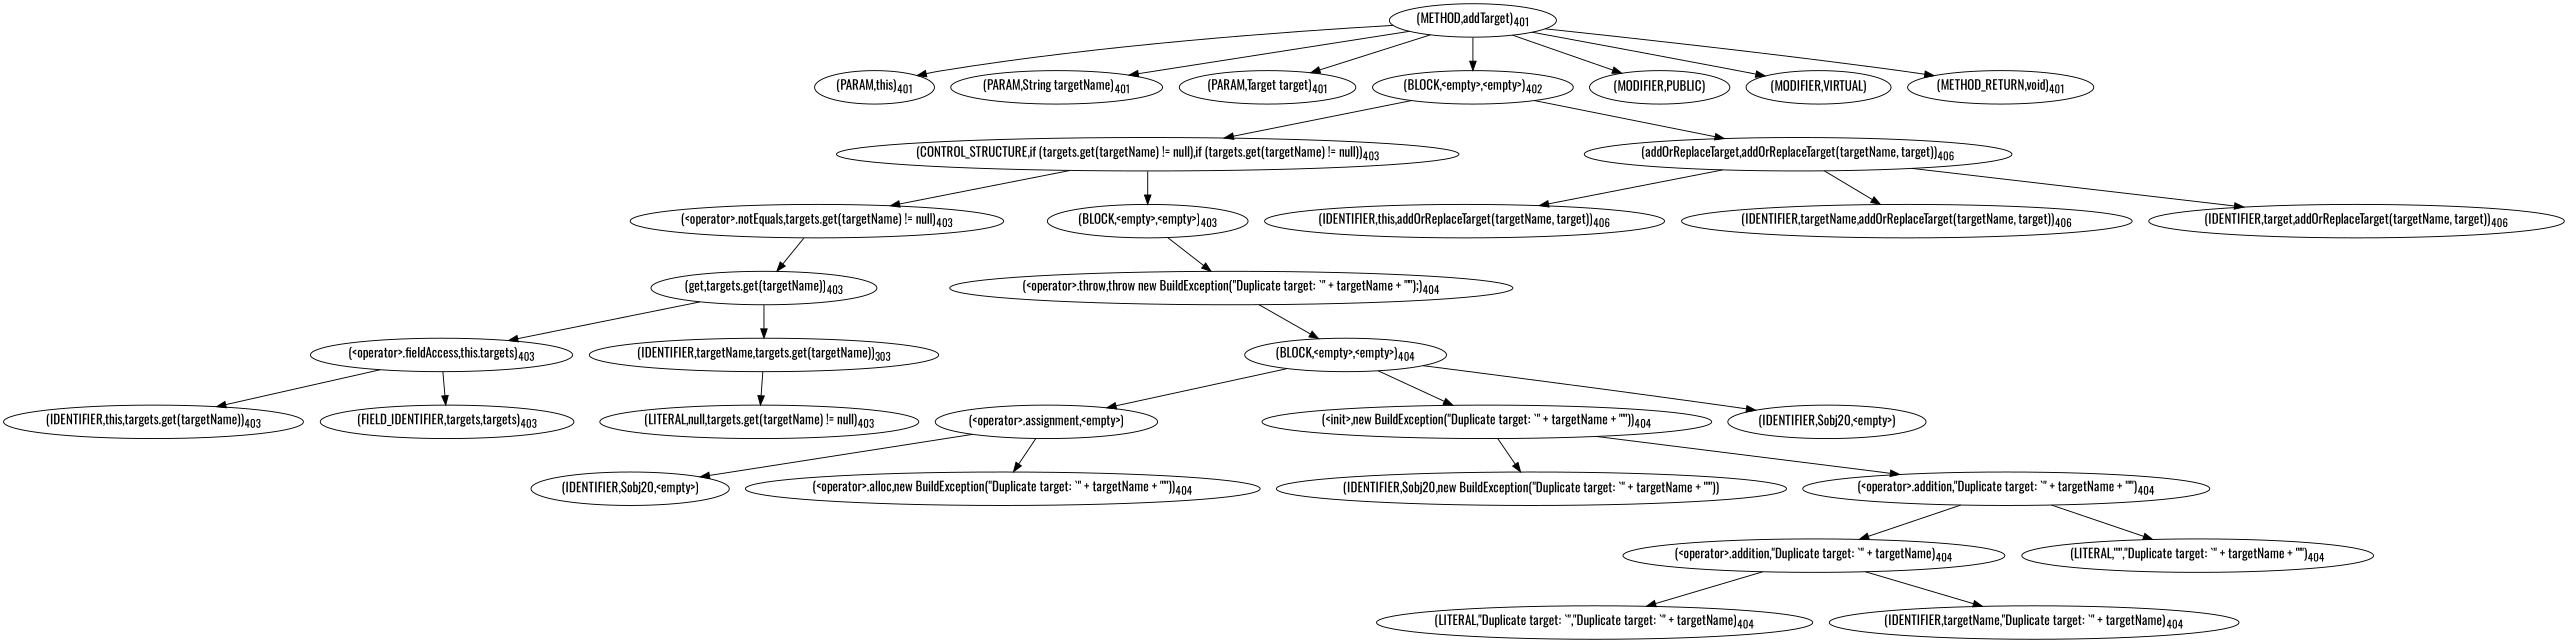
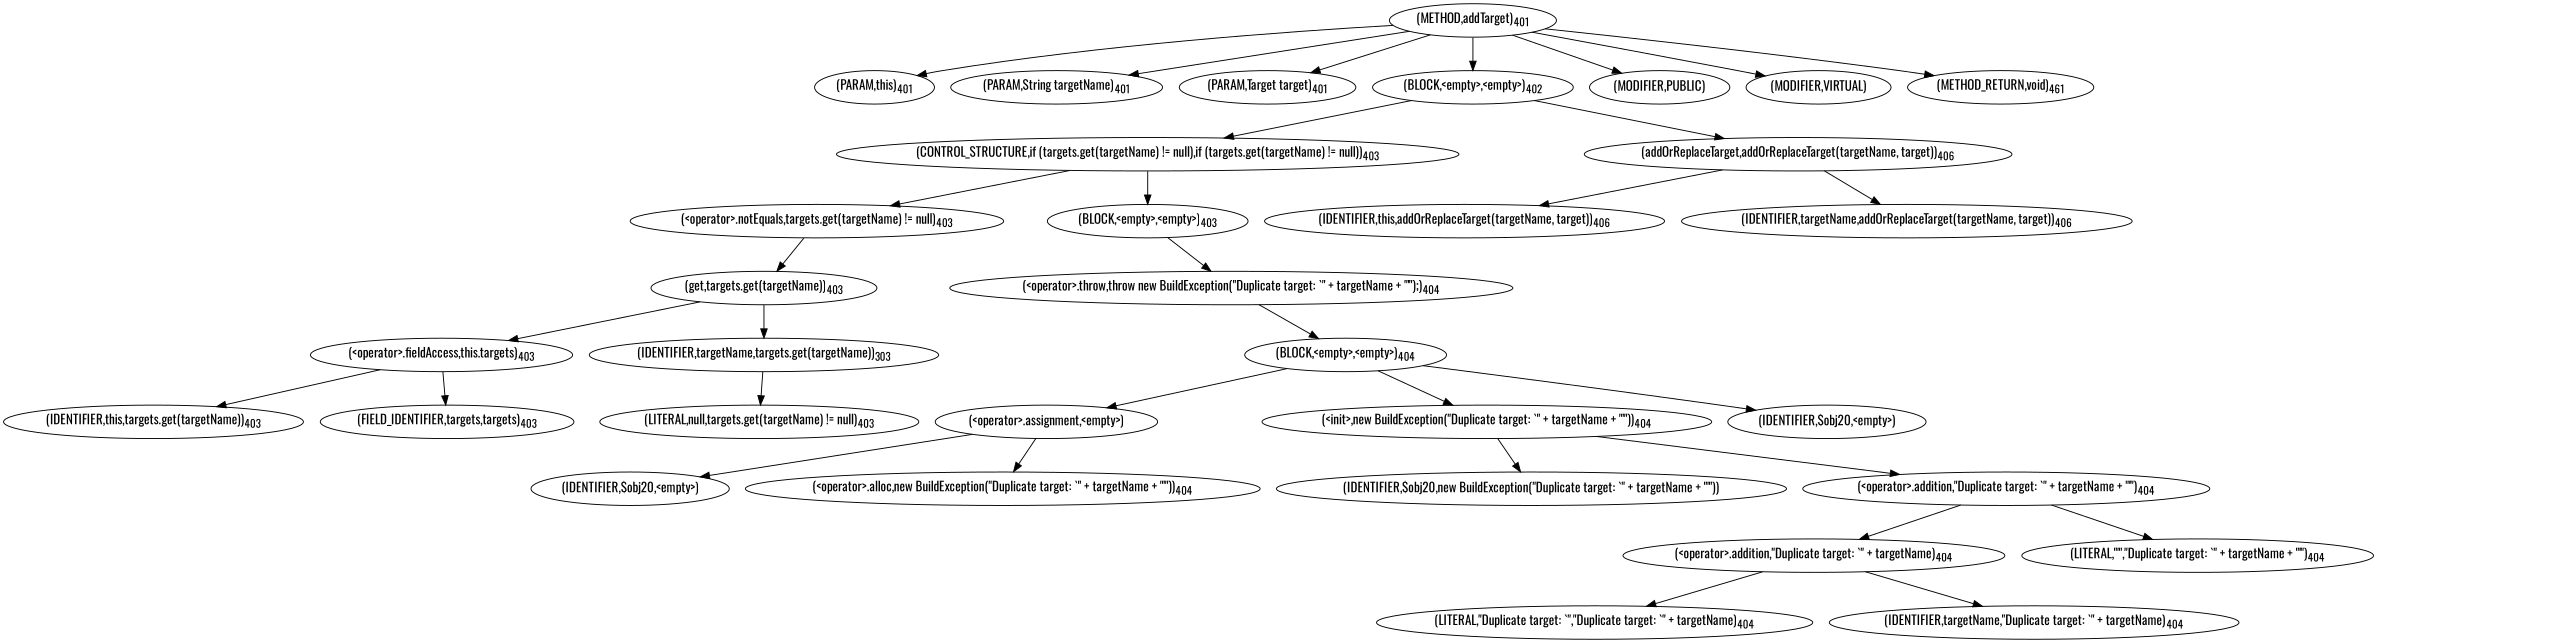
  digraph {
    fontname=Oswald
    node [fontname=Oswald]
    edge [fontname=Oswald]
    n1 [label=<(METHOD,addTarget)<SUB>401</SUB>>]
    n2 [label=<(PARAM,this)<SUB>401</SUB>>]
    n3 [label=<(PARAM,String targetName)<SUB>401</SUB>>]
    n4 [label=<(PARAM,Target target)<SUB>401</SUB>>]
    n5 [label=<(BLOCK,&lt;empty&gt;,&lt;empty&gt;)<SUB>402</SUB>>]
    n6 [label=<(MODIFIER,PUBLIC)>]
    n7 [label=<(MODIFIER,VIRTUAL)>]
-   n8 [label=<(METHOD_RETURN,void)<SUB>401</SUB>>]
+   n8 [label=<(METHOD_RETURN,void)<SUB>461</SUB>>]
    n9 [label=<(CONTROL_STRUCTURE,if (targets.get(targetName) != null),if (targets.get(targetName) != null))<SUB>403</SUB>>]
    n10 [label=<(addOrReplaceTarget,addOrReplaceTarget(targetName, target))<SUB>406</SUB>>]
    n11 [label=<(&lt;operator&gt;.notEquals,targets.get(targetName) != null)<SUB>403</SUB>>]
    n12 [label=<(BLOCK,&lt;empty&gt;,&lt;empty&gt;)<SUB>403</SUB>>]
    n13 [label=<(IDENTIFIER,this,addOrReplaceTarget(targetName, target))<SUB>406</SUB>>]
    n14 [label=<(IDENTIFIER,targetName,addOrReplaceTarget(targetName, target))<SUB>406</SUB>>]
-   n15 [label=<(IDENTIFIER,target,addOrReplaceTarget(targetName, target))<SUB>406</SUB>>]
    n16 [label=<(get,targets.get(targetName))<SUB>403</SUB>>]
    n17 [label=<(&lt;operator&gt;.throw,throw new BuildException(&quot;Duplicate target: `&quot; + targetName + &quot;'&quot;);)<SUB>404</SUB>>]
    n18 [label=<(&lt;operator&gt;.fieldAccess,this.targets)<SUB>403</SUB>>]
    n19 [label=<(IDENTIFIER,targetName,targets.get(targetName))<SUB>303</SUB>>]
    n20 [label=<(LITERAL,null,targets.get(targetName) != null)<SUB>403</SUB>>]
    n21 [label=<(IDENTIFIER,this,targets.get(targetName))<SUB>403</SUB>>]
    n22 [label=<(FIELD_IDENTIFIER,targets,targets)<SUB>403</SUB>>]
    n23 [label=<(BLOCK,&lt;empty&gt;,&lt;empty&gt;)<SUB>404</SUB>>]
    n24 [label=<(&lt;operator&gt;.assignment,&lt;empty&gt;)>]
    n25 [label=<(&lt;init&gt;,new BuildException(&quot;Duplicate target: `&quot; + targetName + &quot;'&quot;))<SUB>404</SUB>>]
    n26 [label=<(IDENTIFIER,$obj20,&lt;empty&gt;)>]
    n27 [label=<(IDENTIFIER,$obj20,&lt;empty&gt;)>]
    n28 [label=<(&lt;operator&gt;.alloc,new BuildException(&quot;Duplicate target: `&quot; + targetName + &quot;'&quot;))<SUB>404</SUB>>]
    n29 [label=<(IDENTIFIER,$obj20,new BuildException(&quot;Duplicate target: `&quot; + targetName + &quot;'&quot;))>]
    n30 [label=<(&lt;operator&gt;.addition,&quot;Duplicate target: `&quot; + targetName + &quot;'&quot;)<SUB>404</SUB>>]
    n31 [label=<(&lt;operator&gt;.addition,&quot;Duplicate target: `&quot; + targetName)<SUB>404</SUB>>]
    n32 [label=<(LITERAL,&quot;'&quot;,&quot;Duplicate target: `&quot; + targetName + &quot;'&quot;)<SUB>404</SUB>>]
    n33 [label=<(LITERAL,&quot;Duplicate target: `&quot;,&quot;Duplicate target: `&quot; + targetName)<SUB>404</SUB>>]
    n34 [label=<(IDENTIFIER,targetName,&quot;Duplicate target: `&quot; + targetName)<SUB>404</SUB>>]
    n1 -> n2
    n1 -> n3
    n1 -> n4
    n1 -> n5
    n1 -> n6
    n1 -> n7
    n1 -> n8
    n5 -> n9
    n5 -> n10
    n9 -> n11
    n9 -> n12
    n10 -> n13
    n10 -> n14
-   n10 -> n15
    n11 -> n16
    n12 -> n17
    n16 -> n18
    n16 -> n19
    n17 -> n23
    n18 -> n21
    n18 -> n22
    n19 -> n20
    n23 -> n24
    n23 -> n25
    n23 -> n26
    n24 -> n27
    n24 -> n28
    n25 -> n29
    n25 -> n30
    n30 -> n31
    n30 -> n32
    n31 -> n33
    n31 -> n34
  }
